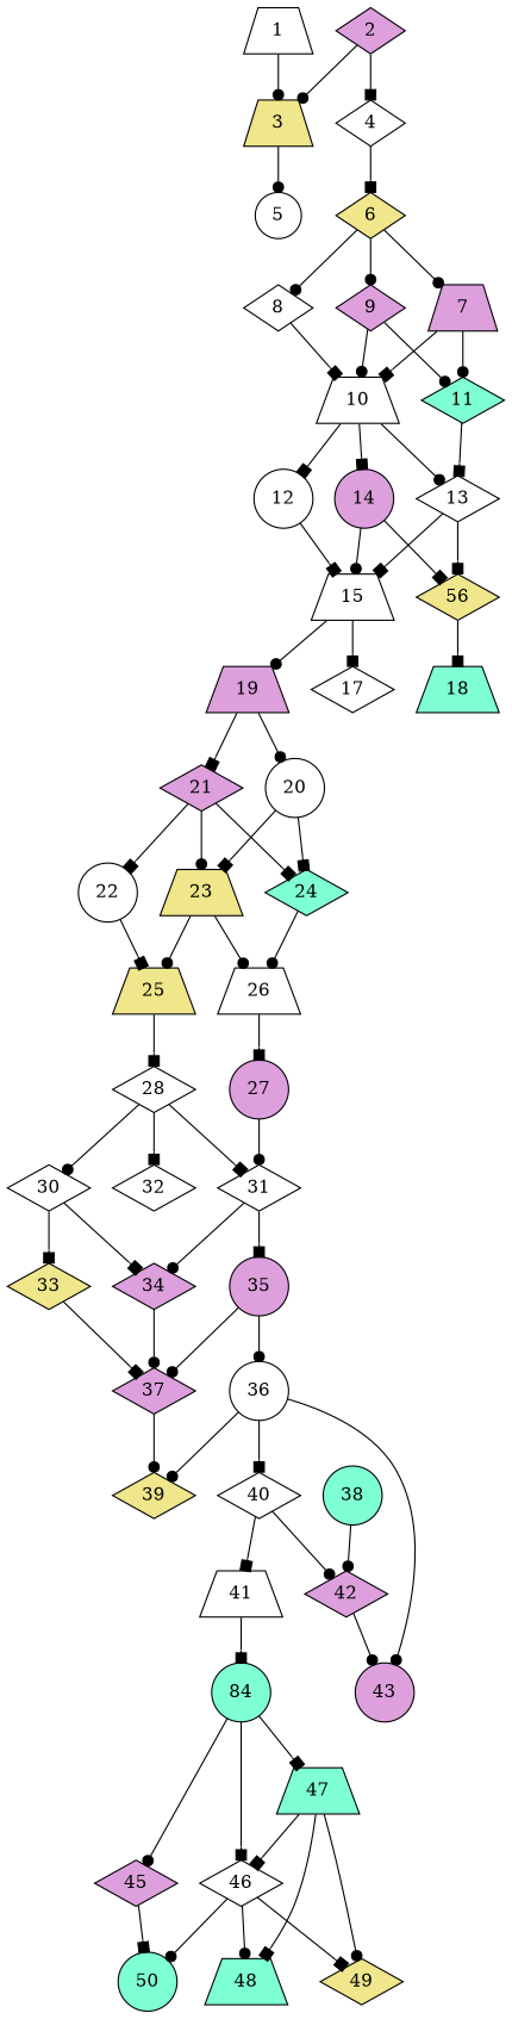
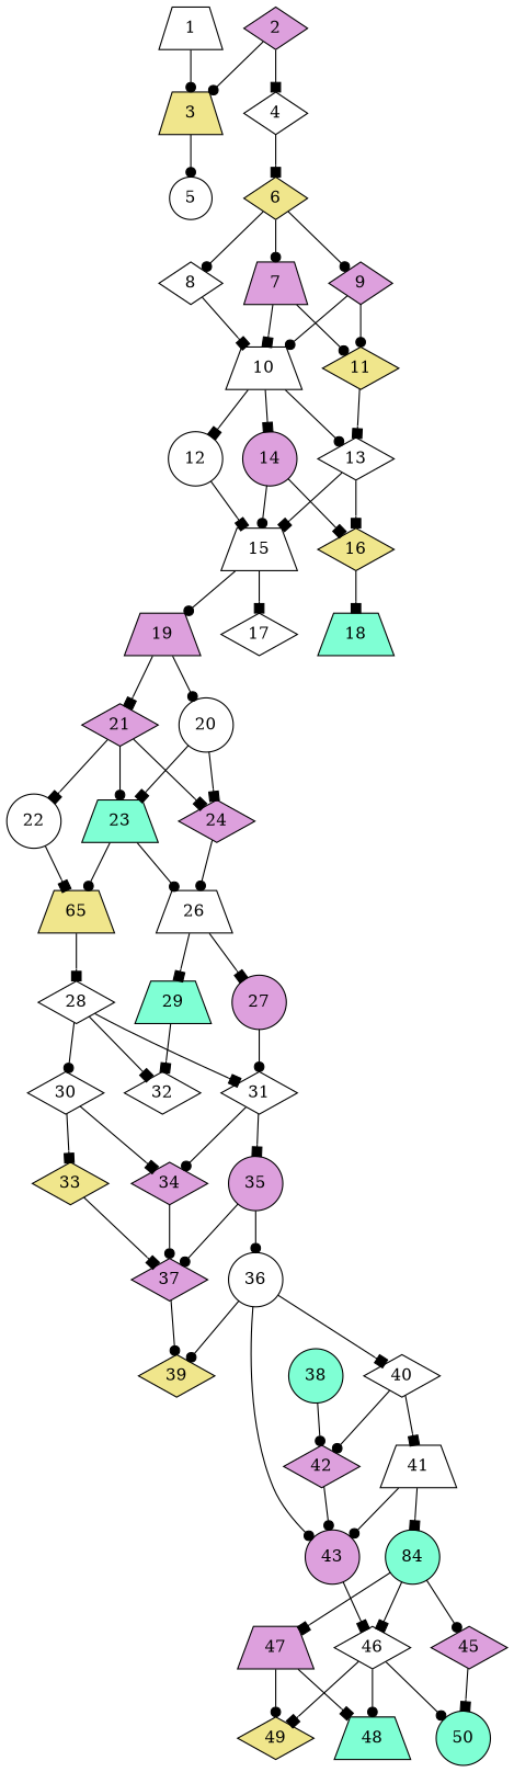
  digraph {
    node [alpha=0.01 fillcolor=white shape=diamond style=filled]
    edge [arrowhead=box]
    1 [alpha=0.10 expect_size=40039424 shape=trapezium]
    3 [alpha=0.04 expect_size=42436608 fillcolor=khaki shape=trapezium]
    5 [alpha=0.09 expect_size=26758144 shape=circle]
    2 [alpha=0.15 expect_size=47300608 fillcolor=plum]
    4 [alpha=0.13 expect_size=17042432]
    6 [alpha=0.18 expect_size=29522944 fillcolor=khaki]
    7 [alpha=0.14 expect_size=20077568 fillcolor=plum shape=trapezium]
    8 [alpha=0.06 expect_size=41228288]
    9 [alpha=0.02 expect_size=38751232 fillcolor=plum]
    10 [alpha=0.13 expect_size=49230848 shape=trapezium]
-   11 [alpha=0.09 expect_size=43145216 fillcolor=aquamarine]
+   11 [alpha=0.09 expect_size=43145216 fillcolor=khaki]
    12 [alpha=0.07 expect_size=20020224 shape=circle]
    13 [alpha=0.00 expect_size=8767488]
    14 [expect_size=17456128 fillcolor=plum shape=circle]
    15 [alpha=0.06 expect_size=48155648 shape=trapezium]
-   16 [alpha=0.02 expect_size=22763520 fillcolor=khaki label=56]
+   16 [alpha=0.02 expect_size=22763520 fillcolor=khaki]
    17 [alpha=0.05 expect_size=17009664]
    19 [alpha=0.17 expect_size=17713152 fillcolor=plum shape=trapezium]
    18 [alpha=0.19 expect_size=50169856 fillcolor=aquamarine shape=trapezium]
    21 [expect_size=51840000 fillcolor=plum]
    20 [expect_size=21459968 shape=circle]
-   23 [alpha=0.11 expect_size=41606144 fillcolor=khaki shape=trapezium]
-   24 [alpha=0.09 expect_size=41950208 fillcolor=aquamarine]
+   23 [alpha=0.11 expect_size=41606144 fillcolor=aquamarine shape=trapezium]
+   24 [alpha=0.09 expect_size=41950208 fillcolor=plum]
    22 [alpha=0.18 expect_size=24888320 shape=circle]
-   25 [alpha=0.16 expect_size=43813888 fillcolor=khaki shape=trapezium]
+   25 [alpha=0.16 expect_size=43813888 fillcolor=khaki shape=trapezium label=65]
    26 [alpha=0.13 expect_size=10083328 shape=trapezium]
    28 [alpha=0.16 expect_size=26732544]
    27 [alpha=0.17 expect_size=14833664 fillcolor=plum shape=circle]
+   29 [alpha=0.09 expect_size=23345152 fillcolor=aquamarine shape=trapezium]
    31 [alpha=0.08 expect_size=18643968]
    30 [expect_size=15561728]
    32 [alpha=0.02 expect_size=20202496]
    34 [alpha=0.19 expect_size=40562688 fillcolor=plum]
    35 [alpha=0.18 expect_size=13986816 fillcolor=plum shape=circle]
    33 [alpha=0.18 expect_size=15111168 fillcolor=khaki]
    37 [alpha=0.15 expect_size=35133440 fillcolor=plum]
    36 [alpha=0.04 expect_size=51268608 shape=circle]
    39 [expect_size=17470464 fillcolor=khaki]
    40 [alpha=0.04 expect_size=38252544]
    43 [alpha=0.03 expect_size=17887232 fillcolor=plum shape=circle]
    42 [alpha=0.17 expect_size=12120064 fillcolor=plum]
    41 [alpha=0.06 expect_size=39563264 shape=trapezium]
    38 [alpha=0.06 expect_size=27600896 fillcolor=aquamarine shape=circle]
    n44 [alpha=0.05 expect_size=13202432 fillcolor=aquamarine label=84 shape=circle]
    46 [alpha=0.03 expect_size=52035584]
    45 [alpha=0.03 expect_size=10280960 fillcolor=plum]
-   47 [alpha=0.07 expect_size=14429184 fillcolor=aquamarine shape=trapezium]
+   47 [alpha=0.07 expect_size=14429184 fillcolor=plum shape=trapezium]
    50 [alpha=0.06 expect_size=20789248 fillcolor=aquamarine shape=circle]
    48 [alpha=0.20 expect_size=50786304 fillcolor=aquamarine shape=trapezium]
    49 [expect_size=17292288 fillcolor=khaki]
    1 -> 3 [arrowhead=dot]
    3 -> 5 [arrowhead=dot]
    2 -> 3 [arrowhead=dot]
    2 -> 4
    4 -> 6
    6 -> 7 [arrowhead=dot]
    6 -> 8 [arrowhead=dot]
    6 -> 9 [arrowhead=dot]
    7 -> 10
    7 -> 11 [arrowhead=dot]
    8 -> 10
    9 -> 10 [arrowhead=dot]
    9 -> 11 [arrowhead=dot]
    10 -> 12
    10 -> 13 [arrowhead=dot]
    10 -> 14
    11 -> 13
    12 -> 15
    13 -> 15
    13 -> 16
    14 -> 15 [arrowhead=dot]
    14 -> 16
    15 -> 17
    15 -> 19 [arrowhead=dot]
    16 -> 18
    19 -> 21
    19 -> 20 [arrowhead=dot]
    21 -> 23 [arrowhead=dot]
    21 -> 24
    21 -> 22
    20 -> 23
    20 -> 24
    23 -> 25 [arrowhead=dot]
    23 -> 26 [arrowhead=dot]
    24 -> 26 [arrowhead=dot]
    22 -> 25
    25 -> 28
    26 -> 27
+   26 -> 29
    28 -> 31
    28 -> 30 [arrowhead=dot]
    28 -> 32
    27 -> 31 [arrowhead=dot]
+   29 -> 32
    31 -> 34 [arrowhead=dot]
    31 -> 35
    30 -> 34
    30 -> 33
    34 -> 37 [arrowhead=dot]
    35 -> 37 [arrowhead=dot]
    35 -> 36 [arrowhead=dot]
    33 -> 37
    37 -> 39 [arrowhead=dot]
    36 -> 39 [arrowhead=dot]
    36 -> 40
    36 -> 43 [arrowhead=dot]
    40 -> 42 [arrowhead=dot]
    40 -> 41
-   47 -> 46
+   43 -> 46
    42 -> 43 [arrowhead=dot]
+   41 -> 43 [arrowhead=dot]
    41 -> n44
    38 -> 42 [arrowhead=dot]
    n44 -> 46
    n44 -> 45 [arrowhead=dot]
    n44 -> 47
    46 -> 50 [arrowhead=dot]
    46 -> 48 [arrowhead=dot]
    46 -> 49
    45 -> 50
    47 -> 48
    47 -> 49 [arrowhead=dot]
  }
